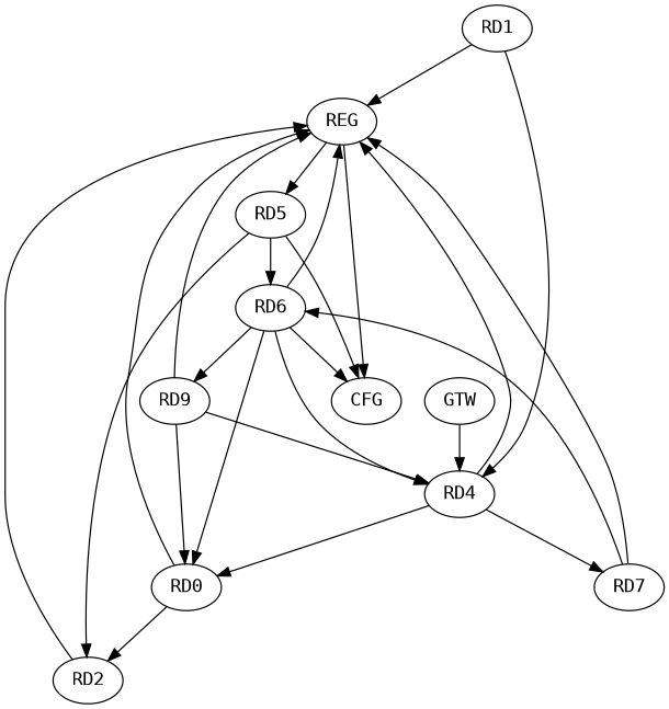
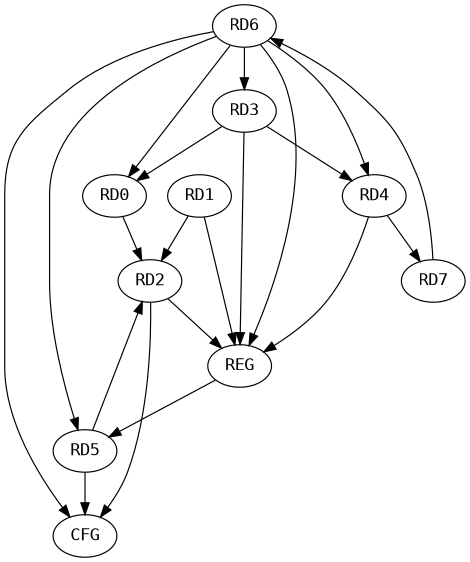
  strict digraph {
    fontname="DejaVu Sans Mono"
    node [fontname="DejaVu Sans Mono"]
    edge [fontname="DejaVu Sans Mono"]
    n1 [label=RD1]
    n2 [label=RD2]
    n3 [label=REG]
    n4 [label=RD7]
    n5 [label=RD6]
    n6 [label=CFG]
    n7 [label=RD5]
-   n8 [label=RD9]
+   n8 [label=RD3]
    n9 [label=RD4]
    n10 [label=RD0]
-   n11 [label=GTW]
-   n1 -> n9
+   n1 -> n2
    n1 -> n3
    n2 -> n3
-   n3 -> n6
+   n2 -> n6
    n3 -> n7
-   n4 -> n3
    n4 -> n5
    n5 -> n3
    n5 -> n6
-   n7 -> n5
+   n5 -> n7
    n5 -> n8
    n5 -> n9
    n5 -> n10
    n7 -> n2
    n7 -> n6
    n8 -> n3
    n8 -> n9
    n8 -> n10
    n9 -> n3
    n9 -> n4
-   n9 -> n10
    n10 -> n2
-   n10 -> n3
-   n11 -> n9
  }
